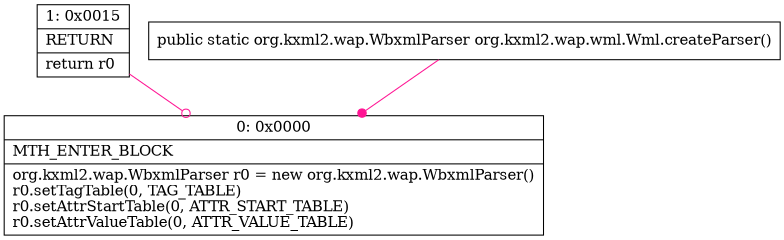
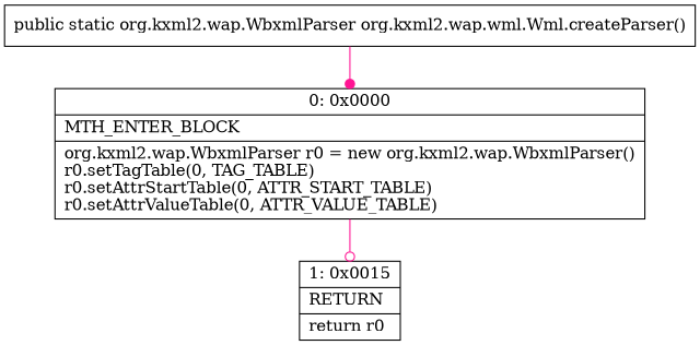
  digraph {
    node [shape=record]
    edge [color=deeppink]
    n1 [label="{0\:\ 0x0000|MTH_ENTER_BLOCK\l|org.kxml2.wap.WbxmlParser r0 = new org.kxml2.wap.WbxmlParser()\lr0.setTagTable(0, TAG_TABLE)\lr0.setAttrStartTable(0, ATTR_START_TABLE)\lr0.setAttrValueTable(0, ATTR_VALUE_TABLE)\l}"]
    n2 [label="{1\:\ 0x0015|RETURN\l|return r0\l}"]
    n3 [label="{public static org.kxml2.wap.WbxmlParser org.kxml2.wap.wml.Wml.createParser() }"]
-   n2 -> n1 [arrowhead=odot]
+   n1 -> n2 [arrowhead=odot]
    n3 -> n1 [arrowhead=dot]
  }
